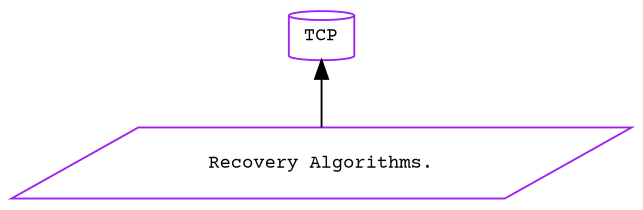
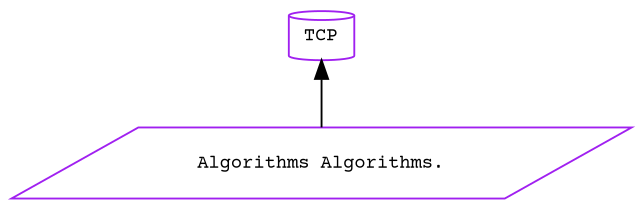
  digraph {
    rankdir=TB
    fontname="Courier Prime"
    node [color=purple fillcolor=white fontname="Courier Prime" fontsize=10 style=filled]
    n1 [height=0.2 label=TCP shape=cylinder width=0.4]
-   n2 [fontcolor=black height=0.2 label="Recovery Algorithms." shape=parallelogram width=0.4]
+   n2 [fontcolor=black height=0.2 label="Algorithms Algorithms." shape=parallelogram width=0.4]
    n1 -> n2 [dir=back fontname="Courier Prime" fontsize=10 labelfontname=Helvetica labelfontsize=10 shape=plaintext style=solid color=black]
  }
